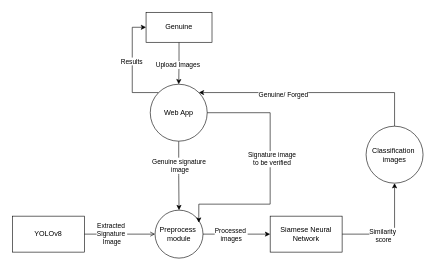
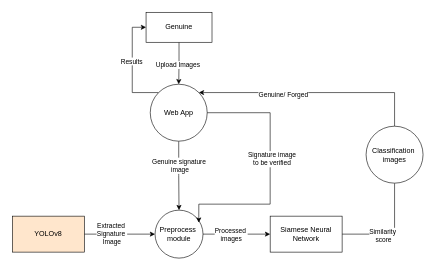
  <mxCell id="0" />
  <mxCell id="1" parent="0" />
  <mxCell id="2" value="" style="edgeStyle=orthogonalEdgeStyle;rounded=0;orthogonalLoop=1;jettySize=auto;html=1;" parent="1" source="4" target="12" edge="1"><mxGeometry x="0.436" y="133" relative="1" as="geometry"><mxPoint as="offset" /></mxGeometry></mxCell>
  <mxCell id="3" value="Upload Images" style="edgeLabel;html=1;align=center;verticalAlign=middle;resizable=0;points=[];" parent="2" vertex="1" connectable="0"><mxGeometry x="0.06" y="-2" relative="1" as="geometry"><mxPoint y="1" as="offset" /></mxGeometry></mxCell>
  <mxCell id="4" value="Genuine" style="rounded=0;whiteSpace=wrap;html=1;" parent="1" vertex="1"><mxGeometry x="243" width="110" height="50" as="geometry" y="20" /></mxCell>
- <mxCell id="5" style="edgeStyle=orthogonalEdgeStyle;rounded=0;orthogonalLoop=1;jettySize=auto;html=1;entryX=0.5;entryY=1;entryDx=0;entryDy=0;" parent="1" source="7" target="21" edge="1"><mxGeometry relative="1" as="geometry" /></mxCell>
+ <mxCell id="5" style="edgeStyle=orthogonalEdgeStyle;rounded=0;orthogonalLoop=1;jettySize=auto;html=1;entryX=0.5;entryY=1;entryDx=0;entryDy=0;endArrow=none;" parent="1" source="7" target="21" edge="1"><mxGeometry relative="1" as="geometry" /></mxCell>
  <mxCell id="6" value="Similarity&amp;nbsp;&lt;br&gt;score" style="edgeLabel;html=1;align=center;verticalAlign=middle;resizable=0;points=[];" parent="5" vertex="1" connectable="0"><mxGeometry x="-0.214" y="-2" relative="1" as="geometry"><mxPoint as="offset" /></mxGeometry></mxCell>
  <mxCell id="7" value="Siamese Neural Network" style="rounded=0;whiteSpace=wrap;html=1;" parent="1" vertex="1"><mxGeometry x="450" y="360" width="120" height="60" as="geometry" /></mxCell>
  <mxCell id="8" value="" style="edgeStyle=orthogonalEdgeStyle;rounded=0;orthogonalLoop=1;jettySize=auto;html=1;" parent="1" source="12" target="18" edge="1"><mxGeometry relative="1" as="geometry" /></mxCell>
  <mxCell id="9" value="Genuine signature&lt;br&gt;&amp;nbsp;image" style="edgeLabel;html=1;align=center;verticalAlign=middle;resizable=0;points=[];" parent="8" vertex="1" connectable="0"><mxGeometry x="-0.31" relative="1" as="geometry"><mxPoint as="offset" /></mxGeometry></mxCell>
  <mxCell id="10" style="edgeStyle=orthogonalEdgeStyle;rounded=0;orthogonalLoop=1;jettySize=auto;html=1;exitX=0;exitY=0;exitDx=0;exitDy=0;entryX=0;entryY=0.5;entryDx=0;entryDy=0;" edge="1" parent="1" source="12" target="4"><mxGeometry relative="1" as="geometry"><Array as="points"><mxPoint x="220" y="154" /><mxPoint x="220" y="45" /></Array></mxGeometry></mxCell>
  <mxCell id="11" value="Results" style="edgeLabel;html=1;align=center;verticalAlign=middle;resizable=0;points=[];" vertex="1" connectable="0" parent="10"><mxGeometry x="0.09" y="2" relative="1" as="geometry"><mxPoint as="offset" /></mxGeometry></mxCell>
  <mxCell id="12" value="Web App" style="ellipse;whiteSpace=wrap;html=1;aspect=fixed;" parent="1" vertex="1"><mxGeometry x="250" y="140" width="95" height="95" as="geometry" /></mxCell>
- <mxCell id="13" value="" style="edgeStyle=orthogonalEdgeStyle;rounded=0;orthogonalLoop=1;jettySize=auto;html=1;endArrow=open;" parent="1" source="15" target="18" edge="1"><mxGeometry relative="1" as="geometry" /></mxCell>
+ <mxCell id="13" value="" style="edgeStyle=orthogonalEdgeStyle;rounded=0;orthogonalLoop=1;jettySize=auto;html=1;" parent="1" source="15" target="18" edge="1"><mxGeometry relative="1" as="geometry" /></mxCell>
  <mxCell id="14" value="Extracted&amp;nbsp;&lt;br&gt;Signature&amp;nbsp;&lt;br&gt;Image" style="edgeLabel;html=1;align=center;verticalAlign=middle;resizable=0;points=[];" parent="13" vertex="1" connectable="0"><mxGeometry x="-0.244" y="1" relative="1" as="geometry"><mxPoint as="offset" /></mxGeometry></mxCell>
- <mxCell id="15" value="YOLOv8" style="rounded=0;whiteSpace=wrap;html=1;" parent="1" vertex="1"><mxGeometry y="360" width="120" height="60" as="geometry" x="20" /></mxCell>
+ <mxCell id="15" value="YOLOv8" style="rounded=0;whiteSpace=wrap;html=1;fillColor=#ffe6cc;" parent="1" vertex="1"><mxGeometry y="360" width="120" height="60" as="geometry" x="20" /></mxCell>
  <mxCell id="16" value="" style="edgeStyle=orthogonalEdgeStyle;rounded=0;orthogonalLoop=1;jettySize=auto;html=1;" parent="1" source="18" target="7" edge="1"><mxGeometry relative="1" as="geometry" /></mxCell>
  <mxCell id="17" value="Processed&amp;nbsp;&lt;br&gt;images" style="edgeLabel;html=1;align=center;verticalAlign=middle;resizable=0;points=[];" parent="16" vertex="1" connectable="0"><mxGeometry x="-0.184" relative="1" as="geometry"><mxPoint as="offset" /></mxGeometry></mxCell>
  <mxCell id="18" value="Preprocess&amp;nbsp;&lt;br&gt;module" style="ellipse;whiteSpace=wrap;html=1;aspect=fixed;" parent="1" vertex="1"><mxGeometry x="258" y="350" width="80" height="80" as="geometry" /></mxCell>
  <mxCell id="19" style="edgeStyle=orthogonalEdgeStyle;rounded=0;orthogonalLoop=1;jettySize=auto;html=1;entryX=1;entryY=0;entryDx=0;entryDy=0;" parent="1" source="21" target="12" edge="1"><mxGeometry relative="1" as="geometry"><Array as="points"><mxPoint x="658" y="154" /></Array></mxGeometry></mxCell>
  <mxCell id="20" value="Genuine/ Forged" style="edgeLabel;html=1;align=center;verticalAlign=middle;resizable=0;points=[];" parent="19" vertex="1" connectable="0"><mxGeometry x="0.258" y="3" relative="1" as="geometry"><mxPoint x="-1" as="offset" /></mxGeometry></mxCell>
  <mxCell id="21" value="Classification&amp;nbsp;&lt;br&gt;images" style="ellipse;whiteSpace=wrap;html=1;aspect=fixed;" parent="1" vertex="1"><mxGeometry x="610" y="210" width="95" height="95" as="geometry" /></mxCell>
  <mxCell id="22" style="edgeStyle=orthogonalEdgeStyle;rounded=0;orthogonalLoop=1;jettySize=auto;html=1;entryX=0.912;entryY=0.261;entryDx=0;entryDy=0;entryPerimeter=0;" parent="1" source="12" target="18" edge="1"><mxGeometry relative="1" as="geometry"><mxPoint x="420" y="340" as="targetPoint" /><Array as="points"><mxPoint x="450" y="187" /><mxPoint x="450" y="340" /><mxPoint x="331" y="340" /></Array></mxGeometry></mxCell>
  <mxCell id="23" value="Signature image &lt;br&gt;to be verified" style="edgeLabel;html=1;align=center;verticalAlign=middle;resizable=0;points=[];" parent="22" vertex="1" connectable="0"><mxGeometry x="-0.108" y="2" relative="1" as="geometry"><mxPoint as="offset" /></mxGeometry></mxCell>
